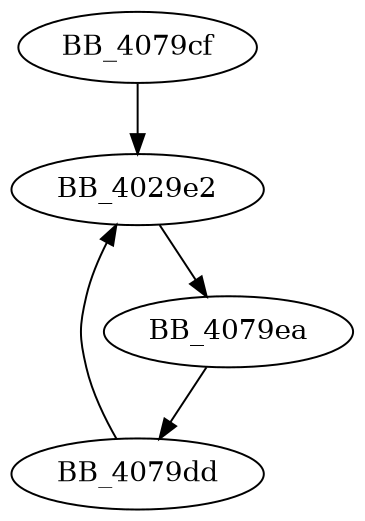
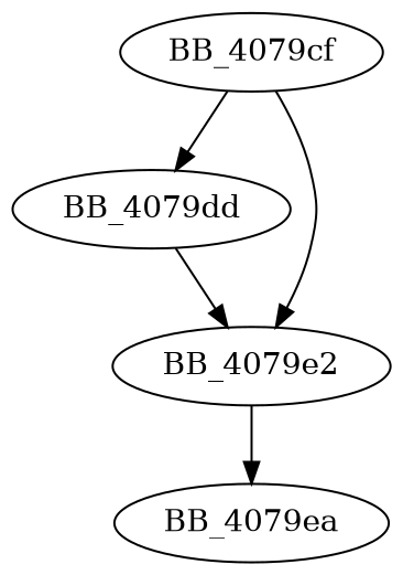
  digraph {
    BB_4079cf
    BB_4079dd
-   BB_4079e2 [label=BB_4029e2]
+   BB_4079e2
    BB_4079ea
-   BB_4079ea -> BB_4079dd
+   BB_4079cf -> BB_4079dd
    BB_4079cf -> BB_4079e2
    BB_4079dd -> BB_4079e2
    BB_4079e2 -> BB_4079ea
  }
